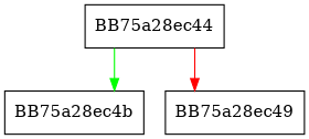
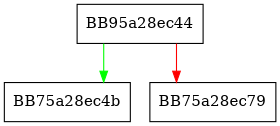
  digraph {
    splines=ortho
    node [shape=box]
-   BB75a28ec44
+   BB75a28ec44 [label=BB95a28ec44]
    BB75a28ec4b
-   BB75a28ec49
+   BB75a28ec49 [label=BB75a28ec79]
    BB75a28ec44 -> BB75a28ec4b [color=green]
    BB75a28ec44 -> BB75a28ec49 [color=red]
  }
